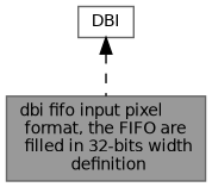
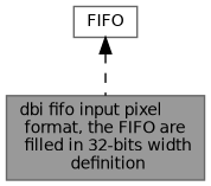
  digraph {
    rankdir=TB
    node [fontname=Helvetica fontsize=10 shape=box style=filled]
-   n1 [color=grey40 fillcolor=white height=0.2 label=DBI width=0.4]
+   n1 [color=grey40 fillcolor=white height=0.2 label=FIFO width=0.4]
    n2 [color=gray40 fillcolor=grey60 fontcolor=black height=0.2 label="dbi fifo input pixel\l format, the FIFO are\l filled in 32-bits width\l definition" width=0.4]
    n1 -> n2 [dir=back fontname=Helvetica fontsize=10 labelfontname=Helvetica labelfontsize=10 shape=plaintext style=dashed]
  }
